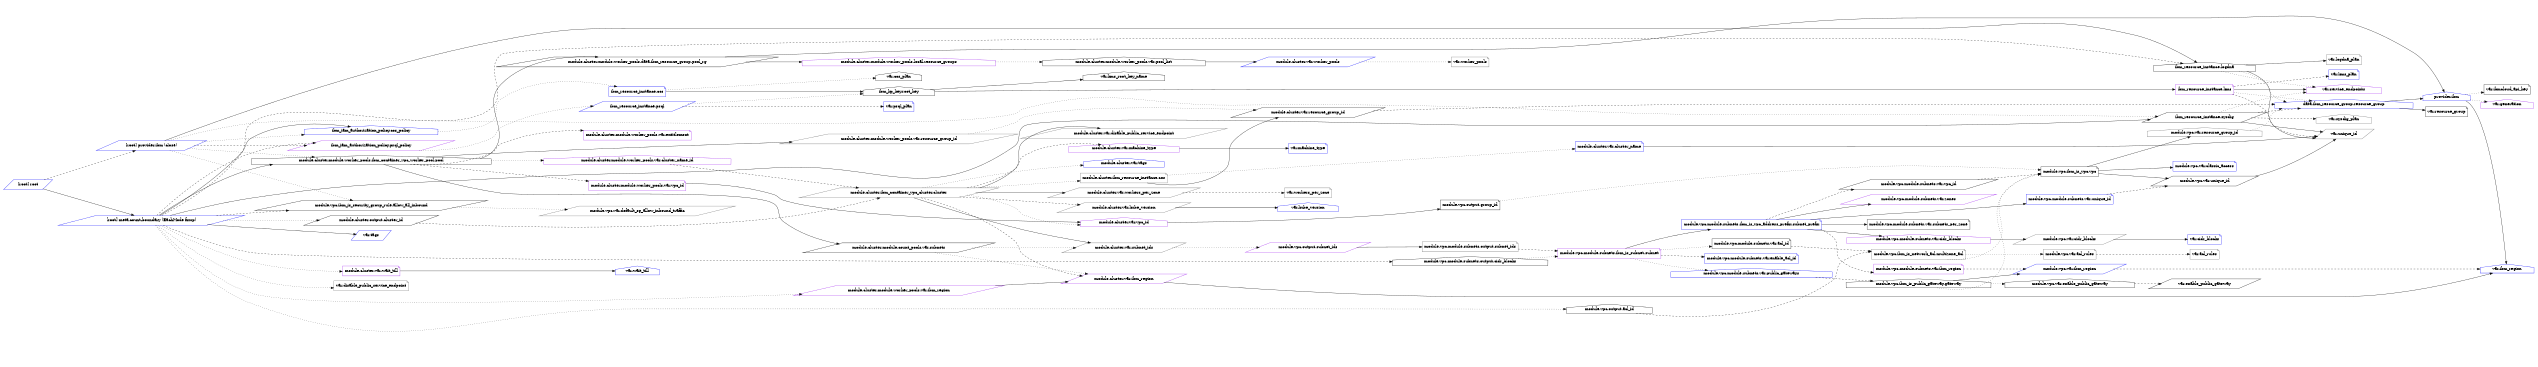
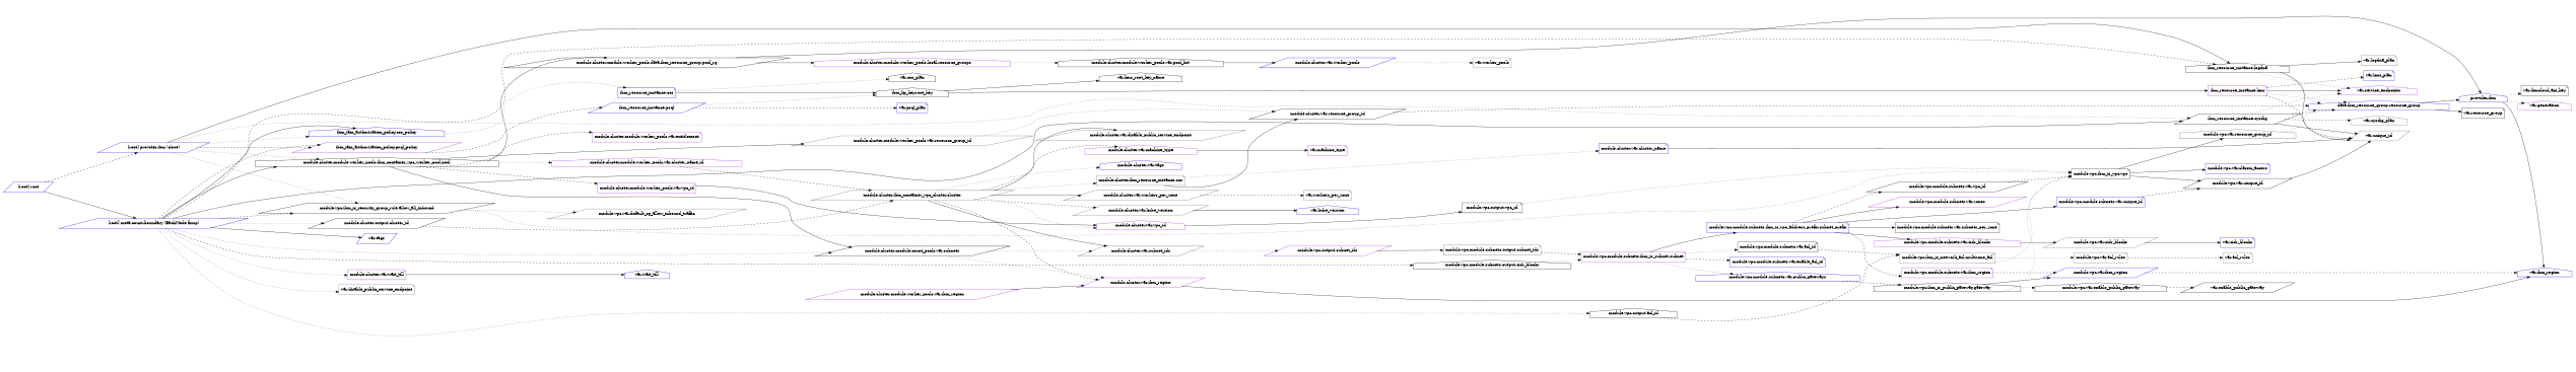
  digraph {
    compound=true
    newrank=true
    rankdir=LR
    node [color=black shape=note]
    edge [style=solid]
    n1 [color=blue label="data.ibm_resource_group.resource_group" shape=house]
    n2 [color=blue label="provider.ibm" shape=house]
    n3 [label="var.resource_group"]
    n4 [color=blue label="ibm_iam_authorization_policy.cos_policy" shape=house]
    n5 [color=blue label="ibm_resource_instance.cos"]
    n6 [color=purple label="ibm_iam_authorization_policy.psql_policy" shape=parallelogram]
    n7 [color=blue label="ibm_resource_instance.psql" shape=parallelogram]
    n8 [label="ibm_kp_key.root_key" shape=house]
    n9 [color=purple label="ibm_resource_instance.kms"]
    n10 [label="var.kms_root_key_name" shape=house]
    n11 [label="var.cos_plan" shape=house]
    n12 [color=blue label="var.kms_plan"]
    n13 [color=purple label="var.service_endpoints" shape=house]
    n14 [color=gray40 label="var.unique_id" shape=parallelogram]
    n15 [label="ibm_resource_instance.logdna" shape=house]
    n16 [color=gray40 label="var.logdna_plan"]
    n17 [color=blue label="var.psql_plan"]
    n18 [label="ibm_resource_instance.sysdig" shape=parallelogram]
    n19 [color=gray40 label="var.sysdig_plan" shape=house]
    n20 [color=gray40 label="module.cluster.ibm_container_vpc_cluster.cluster" shape=parallelogram]
    n21 [color=gray40 label="module.cluster.ibm_resource_instance.cos"]
    n22 [color=gray40 label="module.cluster.var.disable_public_service_endpoint" shape=parallelogram]
    n23 [color=purple label="module.cluster.var.ibm_region" shape=parallelogram]
    n24 [color=gray40 label="module.cluster.var.kube_version" shape=parallelogram]
    n25 [color=purple label="module.cluster.var.machine_type" shape=house]
    n26 [color=gray40 label="module.cluster.var.subnet_ids" shape=parallelogram]
    n27 [color=blue label="module.cluster.var.tags" shape=house]
    n28 [color=purple label="module.cluster.var.vpc_id" shape=house]
    n29 [color=gray40 label="module.cluster.var.workers_per_zone" shape=parallelogram]
    n30 [color=blue label="module.cluster.var.cluster_name"]
    n31 [label="module.cluster.var.resource_group_id" shape=parallelogram]
    n32 [label="module.cluster.module.worker_pools.data.ibm_resource_group.pool_rg" shape=parallelogram]
    n33 [color=purple label="module.cluster.module.worker_pools.local.resource_groups" shape=house]
    n34 [label="module.cluster.module.worker_pools.ibm_container_vpc_worker_pool.pool" shape=house]
    n35 [color=purple label="module.cluster.module.worker_pools.var.cluster_name_id" shape=house]
    n36 [color=purple label="module.cluster.module.worker_pools.var.entitlement"]
    n37 [color=gray40 label="module.cluster.module.worker_pools.var.resource_group_id" shape=parallelogram]
    n38 [label="module.cluster.module.count_pools.var.subnets" shape=parallelogram]
    n39 [color=purple label="module.cluster.module.worker_pools.var.vpc_id"]
    n40 [label="module.cluster.module.worker_pools.var.pool_list" shape=house]
    n41 [color=purple label="module.cluster.module.worker_pools.var.ibm_region" shape=parallelogram]
    n42 [color=blue label="module.cluster.var.worker_pools" shape=parallelogram]
    n43 [label="module.cluster.output.cluster_id" shape=parallelogram]
    n44 [color=blue label="var.ibm_region" shape=house]
    n45 [color=blue label="var.kube_version" shape=house]
-   n46 [color=blue label="var.machine_type"]
+   n46 [color=purple label="var.machine_type"]
    n47 [color=purple label="module.vpc.output.subnet_ids" shape=parallelogram]
-   n48 [label="module.vpc.output.group_id"]
+   n48 [label="module.vpc.output.vpc_id"]
    n49 [color=purple label="module.cluster.var.wait_till"]
    n50 [color=blue label="var.wait_till" shape=house]
    n51 [color=gray40 label="var.worker_pools"]
    n52 [color=gray40 label="var.workers_per_zone"]
    n53 [color=gray40 label="module.vpc.ibm_is_network_acl.multizone_acl"]
    n54 [label="module.vpc.ibm_is_vpc.vpc"]
    n55 [color=gray40 label="module.vpc.var.acl_rules"]
    n56 [label="module.vpc.ibm_is_public_gateway.gateway" shape=house]
    n57 [label="module.vpc.var.enable_public_gateway" shape=house]
    n58 [color=blue label="module.vpc.var.ibm_region" shape=parallelogram]
    n59 [label="module.vpc.ibm_is_security_group_rule.allow_all_inbound" shape=parallelogram]
    n60 [color=gray40 label="module.vpc.var.default_sg_allow_inbound_traffic" shape=parallelogram]
    n61 [color=blue label="module.vpc.var.classic_access"]
    n62 [color=gray40 label="module.vpc.var.resource_group_id" shape=house]
    n63 [label="module.vpc.var.unique_id" shape=parallelogram]
    n64 [color=purple label="module.vpc.module.subnets.ibm_is_subnet.subnet"]
    n65 [color=blue label="module.vpc.module.subnets.ibm_is_vpc_address_prefix.subnet_prefix"]
    n66 [label="module.vpc.module.subnets.var.acl_id"]
    n67 [color=blue label="module.vpc.module.subnets.var.enable_acl_id"]
    n68 [color=blue label="module.vpc.module.subnets.var.public_gateways" shape=house]
    n69 [color=purple label="module.vpc.module.subnets.var.cidr_blocks" shape=house]
    n70 [color=purple label="module.vpc.module.subnets.var.ibm_region"]
    n71 [label="module.vpc.module.subnets.var.subnets_per_zone"]
    n72 [color=blue label="module.vpc.module.subnets.var.unique_id"]
    n73 [label="module.vpc.module.subnets.var.vpc_id" shape=parallelogram]
    n74 [color=purple label="module.vpc.module.subnets.var.zones" shape=parallelogram]
    n75 [label="module.vpc.module.subnets.output.cidr_blocks" shape=house]
    n76 [color=gray40 label="module.vpc.module.subnets.output.subnet_ids"]
    n77 [color=gray40 label="module.vpc.var.cidr_blocks" shape=parallelogram]
    n78 [label="module.vpc.output.acl_id" shape=house]
    n79 [color=gray40 label="var.acl_rules"]
    n80 [color=blue label="var.cidr_blocks"]
    n81 [label="var.enable_public_gateway" shape=parallelogram]
    n82 [color=purple label="var.generation" shape=house]
    n83 [label="var.ibmcloud_api_key"]
    n84 [color=gray40 label="var.disable_public_service_endpoint"]
    n85 [color=blue label="var.tags" shape=parallelogram]
    "[root] meta.count-boundary (EachMode fixup)" [color=blue shape=parallelogram]
    "[root] provider.ibm (close)" [color=blue shape=parallelogram]
    "[root] root" [color=blue shape=parallelogram]
    subgraph sub_1 {
      n1
      n2
      n3
      n4
      n5
      n6
      n7
      n8
      n9
      n10
      n11
      n12
      n13
      n14
      n15
      n16
      n17
      n18
      n19
      n20
      n21
      n22
      n23
      n24
      n25
      n26
      n27
      n28
      n29
      n30
      n31
      n32
      n33
      n34
      n35
      n36
      n37
      n38
      n39
      n40
      n41
      n42
      n43
      n44
      n45
      n46
      n47
      n48
      n49
      n50
      n51
      n52
      n53
      n54
      n55
      n56
      n57
      n58
      n59
      n60
      n61
      n62
      n63
      n64
      n65
      n66
      n67
      n68
      n69
      n70
      n71
      n72
      n73
      n74
      n75
      n76
      n77
      n78
      n79
      n80
      n81
      n82
      n83
      n84
      n85
      "[root] meta.count-boundary (EachMode fixup)"
      "[root] provider.ibm (close)"
      "[root] root"
    }
    n1 -> n2
    n1 -> n3
    n2 -> n44
    n2 -> n82 [style=dotted]
    n2 -> n83 [style=dotted]
    n4 -> n5 [style=dotted]
    n5 -> n8
    n5 -> n11 [style=dotted]
-   n6 -> n7 [style=dotted]
+   n6 -> n7 [style=dashed]
    n7 -> n8 [style=dotted]
    n7 -> n17 [style=dashed]
    n8 -> n9
    n8 -> n10
    n9 -> n1 [style=dotted]
    n9 -> n12 [style=dashed]
    n9 -> n13
    n9 -> n14 [style=dashed]
    n15 -> n1 [style=dotted]
    n15 -> n13 [style=dotted]
    n15 -> n14
    n15 -> n16
    n18 -> n1 [style=dashed]
    n18 -> n13 [style=dotted]
    n18 -> n14
    n18 -> n19 [style=dashed]
    n20 -> n21 [style=dotted]
    n20 -> n22
    n20 -> n23 [style=dashed]
    n20 -> n24 [style=dashed]
    n20 -> n25 [style=dashed]
    n20 -> n26
    n20 -> n27 [style=dotted]
    n20 -> n28 [style=dotted]
    n20 -> n29
    n21 -> n30 [style=dotted]
    n21 -> n31
    n23 -> n44
    n24 -> n45
    n25 -> n46
    n26 -> n47 [style=dotted]
    n28 -> n48
    n29 -> n52 [style=dashed]
    n30 -> n14
    n31 -> n1 [style=dashed]
    n32 -> n2
    n32 -> n33
    n33 -> n40 [style=dotted]
    n34 -> n32
    n34 -> n35 [style=dotted]
    n34 -> n36 [style=dashed]
    n34 -> n37
    n34 -> n38
    n34 -> n39 [style=dashed]
    n35 -> n20 [style=dashed]
    n37 -> n31 [style=dotted]
    n38 -> n23 [style=dotted]
    n38 -> n26 [style=dotted]
    n39 -> n28
    n40 -> n42
    n41 -> n23
    n42 -> n51 [style=dotted]
    n43 -> n20 [style=dashed]
    n47 -> n76
    n48 -> n54 [style=dotted]
    n49 -> n50
    n53 -> n54 [style=dotted]
    n53 -> n55 [style=dotted]
    n54 -> n61
    n54 -> n62
    n54 -> n63
    n55 -> n79 [style=dashed]
    n56 -> n54 [style=dotted]
    n56 -> n57 [style=dotted]
    n56 -> n58
    n57 -> n81 [style=dashed]
    n58 -> n44 [style=dashed]
+   n59 -> n54 [style=dotted]
    n59 -> n60 [style=dotted]
    n62 -> n1 [style=dotted]
    n63 -> n14
    n64 -> n65
    n64 -> n66 [style=dotted]
    n64 -> n67 [style=dashed]
    n64 -> n68 [style=dotted]
    n65 -> n69
    n65 -> n70 [style=dashed]
    n65 -> n71
    n65 -> n72
    n65 -> n73 [style=dashed]
    n65 -> n74
    n66 -> n53 [style=dashed]
    n68 -> n56 [style=dashed]
    n69 -> n77
    n70 -> n58 [style=dashed]
    n72 -> n63 [style=dashed]
    n73 -> n54 [style=dashed]
    n75 -> n64 [style=dotted]
    n76 -> n64 [style=dashed]
    n77 -> n80
    n78 -> n53 [style=dashed]
    "[root] meta.count-boundary (EachMode fixup)" -> n4
    "[root] meta.count-boundary (EachMode fixup)" -> n6 [style=dashed]
    "[root] meta.count-boundary (EachMode fixup)" -> n15 [style=dashed]
    "[root] meta.count-boundary (EachMode fixup)" -> n18
    "[root] meta.count-boundary (EachMode fixup)" -> n34
-   "[root] meta.count-boundary (EachMode fixup)" -> n41 [style=dotted]
+   "[root] meta.count-boundary (EachMode fixup)" -> n38 [style=dotted]
    "[root] meta.count-boundary (EachMode fixup)" -> n43 [style=dotted]
    "[root] meta.count-boundary (EachMode fixup)" -> n49 [style=dotted]
    "[root] meta.count-boundary (EachMode fixup)" -> n59 [style=dashed]
    "[root] meta.count-boundary (EachMode fixup)" -> n75 [style=dashed]
    "[root] meta.count-boundary (EachMode fixup)" -> n78 [style=dotted]
    "[root] meta.count-boundary (EachMode fixup)" -> n84 [style=dotted]
    "[root] meta.count-boundary (EachMode fixup)" -> n85
    "[root] provider.ibm (close)" -> n4 [style=dotted]
    "[root] provider.ibm (close)" -> n6 [style=dashed]
    "[root] provider.ibm (close)" -> n15
    "[root] provider.ibm (close)" -> n18 [style=dotted]
    "[root] provider.ibm (close)" -> n34 [style=dotted]
    "[root] provider.ibm (close)" -> n59 [style=dotted]
    "[root] root" -> "[root] meta.count-boundary (EachMode fixup)"
    "[root] root" -> "[root] provider.ibm (close)" [style=dashed]
  }
